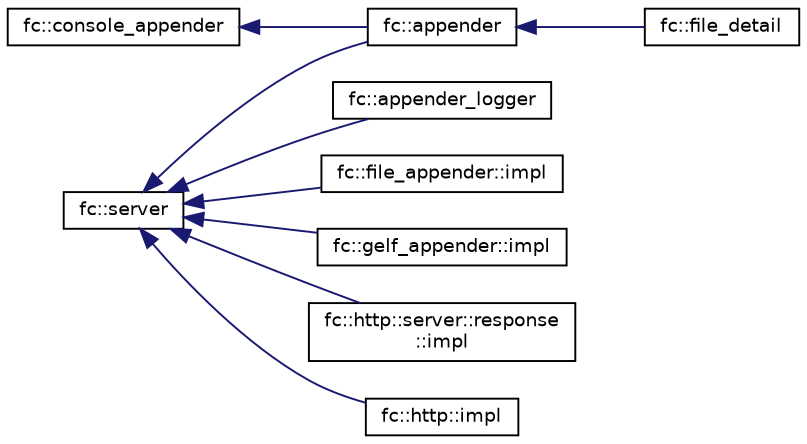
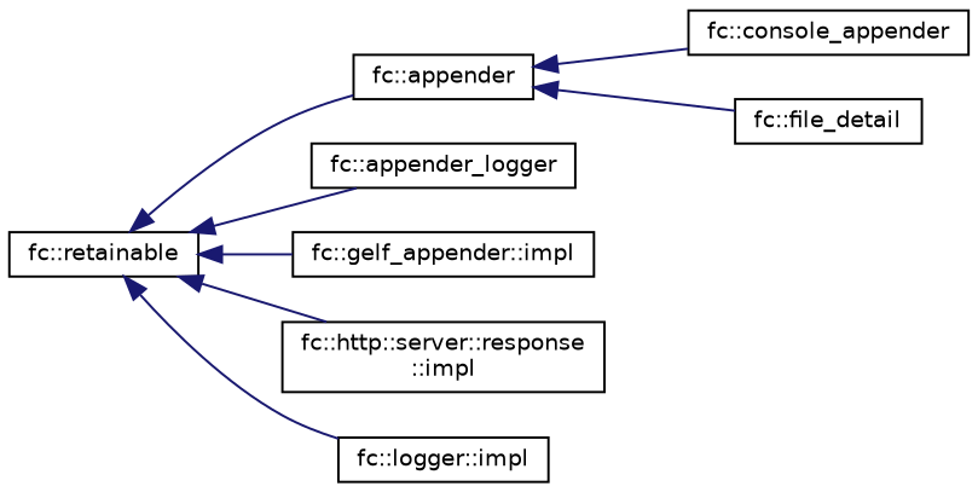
  digraph {
    rankdir=LR
    node [color=black fillcolor=white fontname=Helvetica fontsize=10 shape=record style=filled]
    edge [color=midnightblue dir=back fontname=Helvetica fontsize=10 labelfontname=Helvetica labelfontsize=10 style=solid]
-   n1 [height=0.2 label="fc::server" width=0.4]
+   n1 [height=0.2 label="fc::retainable" width=0.4]
    n2 [height=0.2 label="fc::appender" width=0.4]
    n3 [height=0.2 label="fc::appender_logger" width=0.4]
-   n4 [height=0.2 label="fc::file_appender::impl" width=0.4]
    n5 [height=0.2 label="fc::gelf_appender::impl" width=0.4]
    n6 [height=0.2 label="fc::http::server::response\l::impl" width=0.4]
-   n7 [height=0.2 label="fc::http::impl" width=0.4]
+   n7 [height=0.2 label="fc::logger::impl" width=0.4]
    n8 [height=0.2 label="fc::console_appender" width=0.4]
    n9 [height=0.2 label="fc::file_detail" width=0.4]
    n1 -> n2
    n1 -> n3
-   n1 -> n4
    n1 -> n5
    n1 -> n6
    n1 -> n7
-   n8 -> n2
+   n2 -> n8
    n2 -> n9
  }
